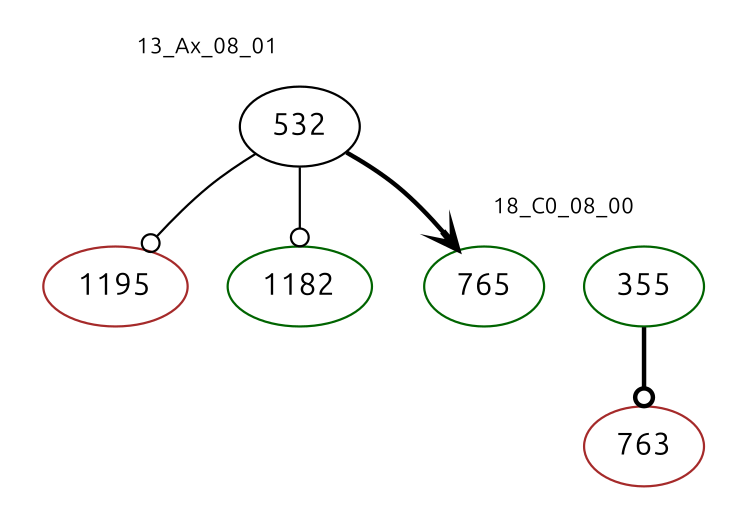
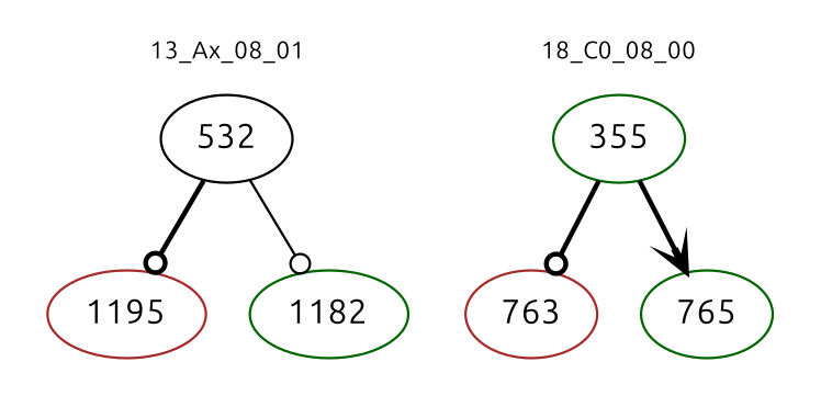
  digraph {
    fontname=Ubuntu
    node [color=darkgreen fontname=Ubuntu]
    edge [arrowhead=odot color=black fontname=Ubuntu style=solid]
    n1 [color=black label=532]
    n2 [color=brown label=1195]
    n3 [label=1182]
    n4 [label=355]
    n5 [color=brown label=763]
    n6 [label=765]
    subgraph cluster_1 {
      color=white
      fontsize=10
      label="13_Ax_08_01"
      n1
      n2
      n3
    }
    subgraph cluster_2 {
      color=white
      fontsize=10
      label="18_C0_08_00"
      n4
      n5
      n6
    }
-   n1 -> n2
+   n1 -> n2 [style=bold]
    n1 -> n3
    n4 -> n5 [style=bold]
-   n1 -> n6 [arrowhead=vee style=bold]
+   n4 -> n6 [arrowhead=vee style=bold]
  }
